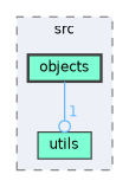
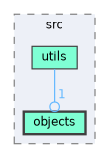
  digraph {
    compound=true
    node [color=grey25 fillcolor=aquamarine fontname=Helvetica fontsize=10 shape=box]
    n1 [height=0.2 label=utils style=filled width=0.4]
    n2 [height=0.2 label=objects style="filled,bold" width=0.4]
    subgraph cluster_1 {
      bgcolor="#edf0f7"
      fontname=Helvetica
      fontsize=10
      label=src
      pencolor=grey50
      style="filled,dashed"
      n1
      n2
    }
-   n2 -> n1 [color=steelblue1 fontcolor=steelblue1 fontname=Helvetica fontsize=10 headlabel=1 labeldistance=1.5 labelfontname=Helvetica labelfontsize=10 arrowhead=odot]
+   n1 -> n2 [color=steelblue1 fontcolor=steelblue1 fontname=Helvetica fontsize=10 headlabel=1 labeldistance=1.5 labelfontname=Helvetica labelfontsize=10 arrowhead=odot]
  }
